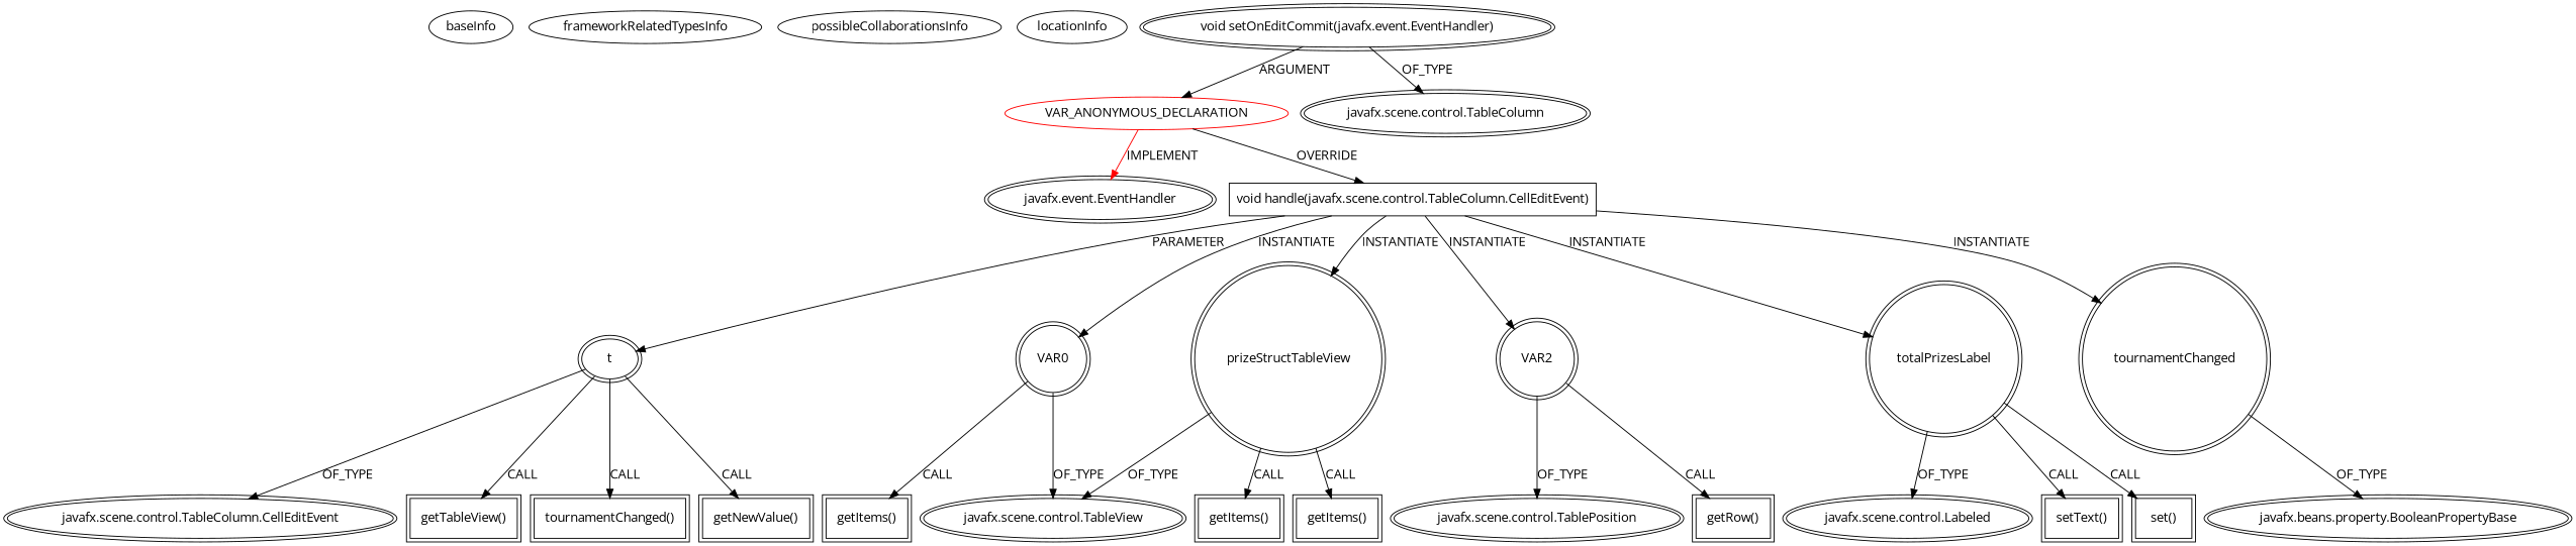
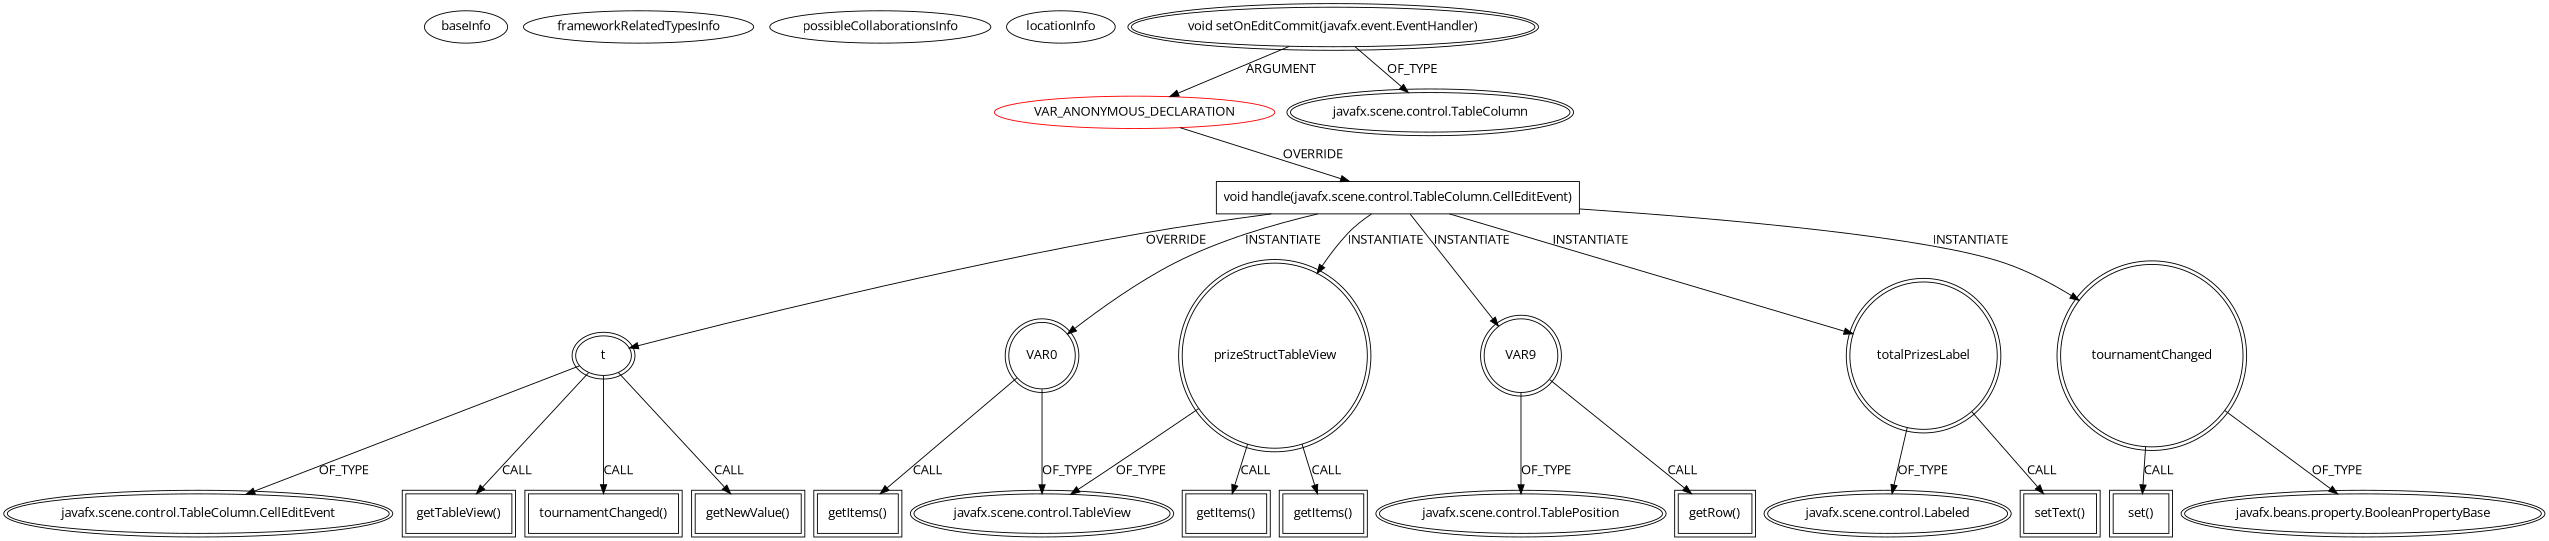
  digraph {
    fontname="Open Sans"
    node [fontname="Open Sans" isFrameworkType=true vertexType=INSIDE_CALL peripheries=2]
    edge [fontname="Open Sans"]
    baseInfo [category=extension_graph graphId=2955 isAnonymous=true possibleRelation=false isFrameworkType="" vertexType="" peripheries=""]
    frameworkRelatedTypesInfo [0="javafx.event.EventHandler" isFrameworkType="" vertexType="" peripheries=""]
    possibleCollaborationsInfo [isFrameworkType="" vertexType="" peripheries=""]
    locationInfo [contextSignature="void chargePrizesTableView()" filePath="/hock323-eventManager/EventManager-master/src/eventManager/controller/pokerTournament/PrizesController.java" graphId=2955 projectName="hock323-eventManager" isFrameworkType="" vertexType="" peripheries=""]
    n5 [color=red isFrameworkType=false label=VAR_ANONYMOUS_DECLARATION vertexType=ROOT_ANONYMOUS_DECLARATION peripheries=""]
-   n6 [label="javafx.event.EventHandler" vertexType=FRAMEWORK_INTERFACE_TYPE]
    n7 [isFrameworkType=false label="void handle(javafx.scene.control.TableColumn.CellEditEvent)" shape=box vertexType=OVERRIDING_METHOD_DECLARATION peripheries=""]
    n8 [label=t vertexType=PARAMETER_DECLARATION]
    n9 [label=VAR0 shape=circle vertexType=VARIABLE_EXPRESION]
-   n10 [label=VAR2 shape=circle vertexType=VARIABLE_EXPRESION]
+   n10 [label=VAR9 shape=circle vertexType=VARIABLE_EXPRESION]
    n11 [label=prizeStructTableView shape=circle vertexType=VARIABLE_EXPRESION]
    n12 [label=totalPrizesLabel shape=circle vertexType=VARIABLE_EXPRESION]
    n13 [label=tournamentChanged shape=circle vertexType=VARIABLE_EXPRESION]
    n14 [label="void setOnEditCommit(javafx.event.EventHandler)" vertexType=OUTSIDE_CALL]
    n15 [label="javafx.scene.control.TableColumn" vertexType=FRAMEWORK_CLASS_TYPE]
    n16 [label="javafx.scene.control.TableColumn.CellEditEvent" vertexType=FRAMEWORK_CLASS_TYPE]
    n17 [label="getTableView()" shape=box]
    n18 [label="tournamentChanged()" shape=box]
    n19 [label="getNewValue()" shape=box]
    n20 [label="javafx.scene.control.TableView" vertexType=FRAMEWORK_CLASS_TYPE]
    n21 [label="getItems()" shape=box]
    n22 [label="javafx.scene.control.TablePosition" vertexType=FRAMEWORK_CLASS_TYPE]
    n23 [label="getRow()" shape=box]
    n24 [label="getItems()" shape=box]
    n25 [label="getItems()" shape=box]
    n26 [label="javafx.scene.control.Labeled" vertexType=FRAMEWORK_CLASS_TYPE]
    n27 [label="setText()" shape=box]
    n28 [label="javafx.beans.property.BooleanPropertyBase" vertexType=FRAMEWORK_CLASS_TYPE]
    n29 [label="set()" shape=box]
-   n5 -> n6 [color=red label=IMPLEMENT]
    n5 -> n7 [label=OVERRIDE]
-   n7 -> n8 [label=PARAMETER]
+   n7 -> n8 [label=OVERRIDE]
    n7 -> n9 [label=INSTANTIATE]
    n7 -> n10 [label=INSTANTIATE]
    n7 -> n11 [label=INSTANTIATE]
    n7 -> n12 [label=INSTANTIATE]
    n7 -> n13 [label=INSTANTIATE]
    n8 -> n16 [label=OF_TYPE]
    n8 -> n17 [label=CALL]
    n8 -> n18 [label=CALL]
    n8 -> n19 [label=CALL]
    n9 -> n20 [label=OF_TYPE]
    n9 -> n21 [label=CALL]
    n10 -> n22 [label=OF_TYPE]
    n10 -> n23 [label=CALL]
    n11 -> n20 [label=OF_TYPE]
    n11 -> n24 [label=CALL]
    n11 -> n25 [label=CALL]
    n12 -> n26 [label=OF_TYPE]
    n12 -> n27 [label=CALL]
    n13 -> n28 [label=OF_TYPE]
-   n12 -> n29 [label=CALL]
+   n13 -> n29 [label=CALL]
    n14 -> n5 [label=ARGUMENT]
    n14 -> n15 [label=OF_TYPE]
  }
